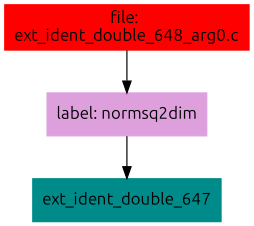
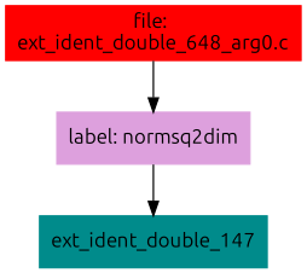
  digraph {
    fontname=Ubuntu
    node [shape=box style=filled fontname=Ubuntu]
    edge [color=black fontname=Ubuntu]
    n1 [color=red label="file: \next_ident_double_648_arg0.c"]
    n2 [color=plum label="label: normsq2dim"]
-   n3 [color=cyan4 label=ext_ident_double_647]
+   n3 [color=cyan4 label=ext_ident_double_147]
    n1 -> n2
    n2 -> n3
  }
